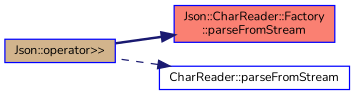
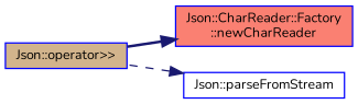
  digraph {
    fontname=Nunito
    rankdir=RL
    node [color=blue fontname=Nunito fontsize=10 shape=record style=filled]
    edge [color=midnightblue dir=back fontname=Nunito fontsize=10 labelfontname=Helvetica labelfontsize=10]
-   n1 [fillcolor=salmon fontcolor=black height=0.2 label="Json::CharReader::Factory\l::parseFromStream" width=0.4]
+   n1 [fillcolor=salmon fontcolor=black height=0.2 label="Json::CharReader::Factory\l::newCharReader" width=0.4]
    n2 [fillcolor=tan height=0.2 label="Json::operator\>\>" width=0.4]
-   n3 [fillcolor=white height=0.2 label="CharReader::parseFromStream" width=0.4]
+   n3 [fillcolor=white height=0.2 label="Json::parseFromStream" width=0.4]
    n1 -> n2 [style=bold]
    n3 -> n2 [style=dashed]
  }
